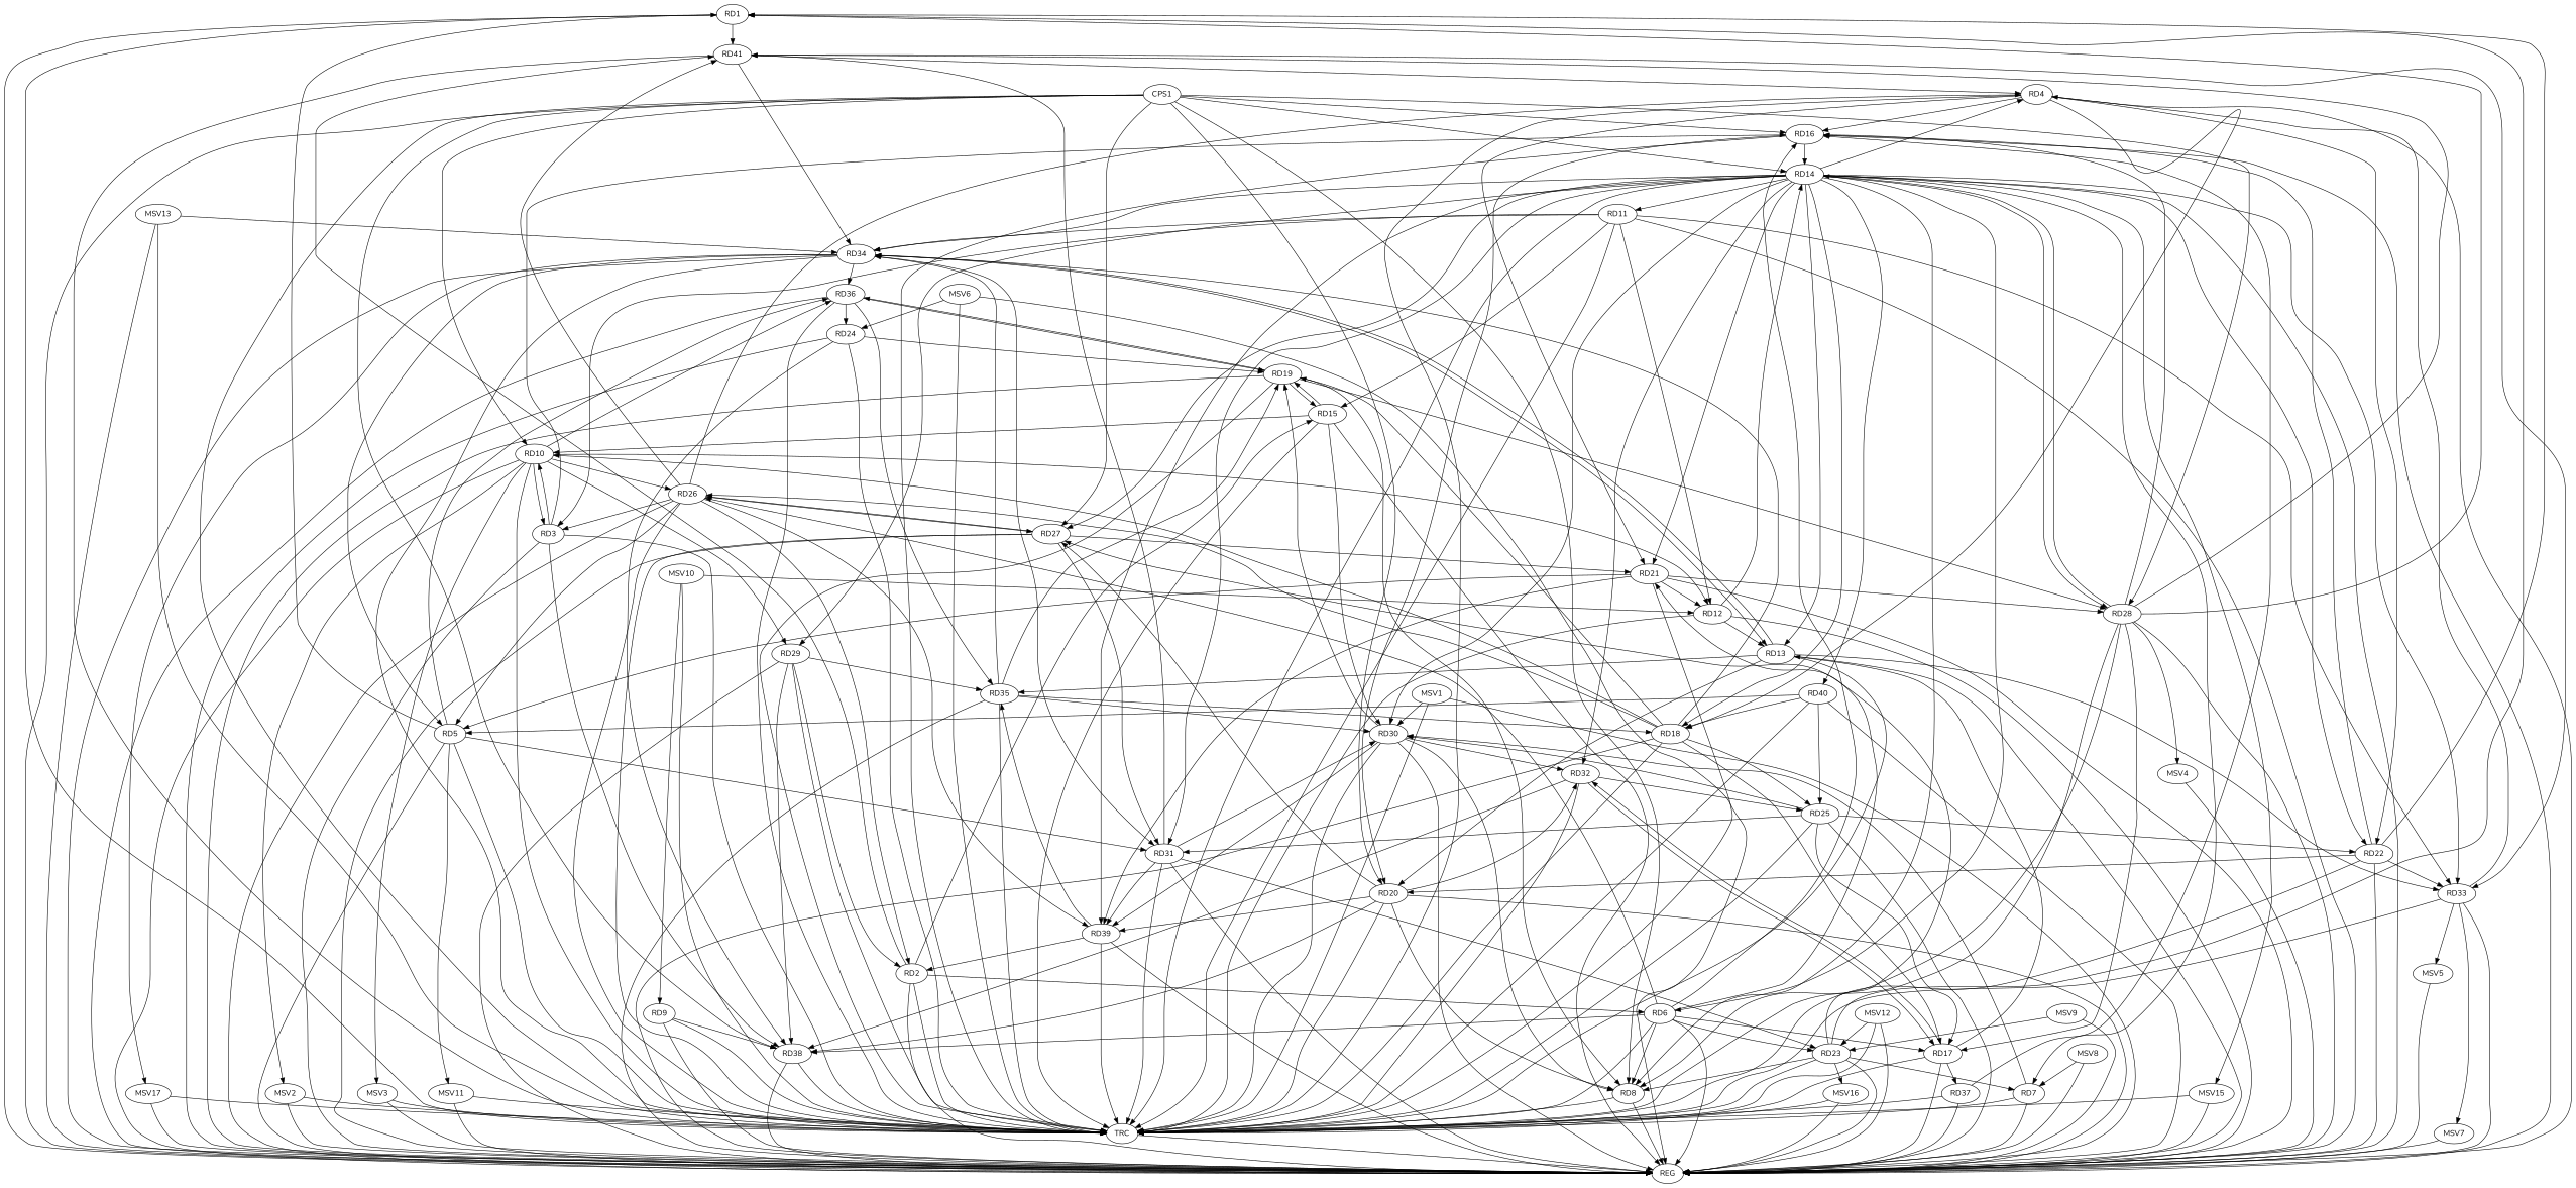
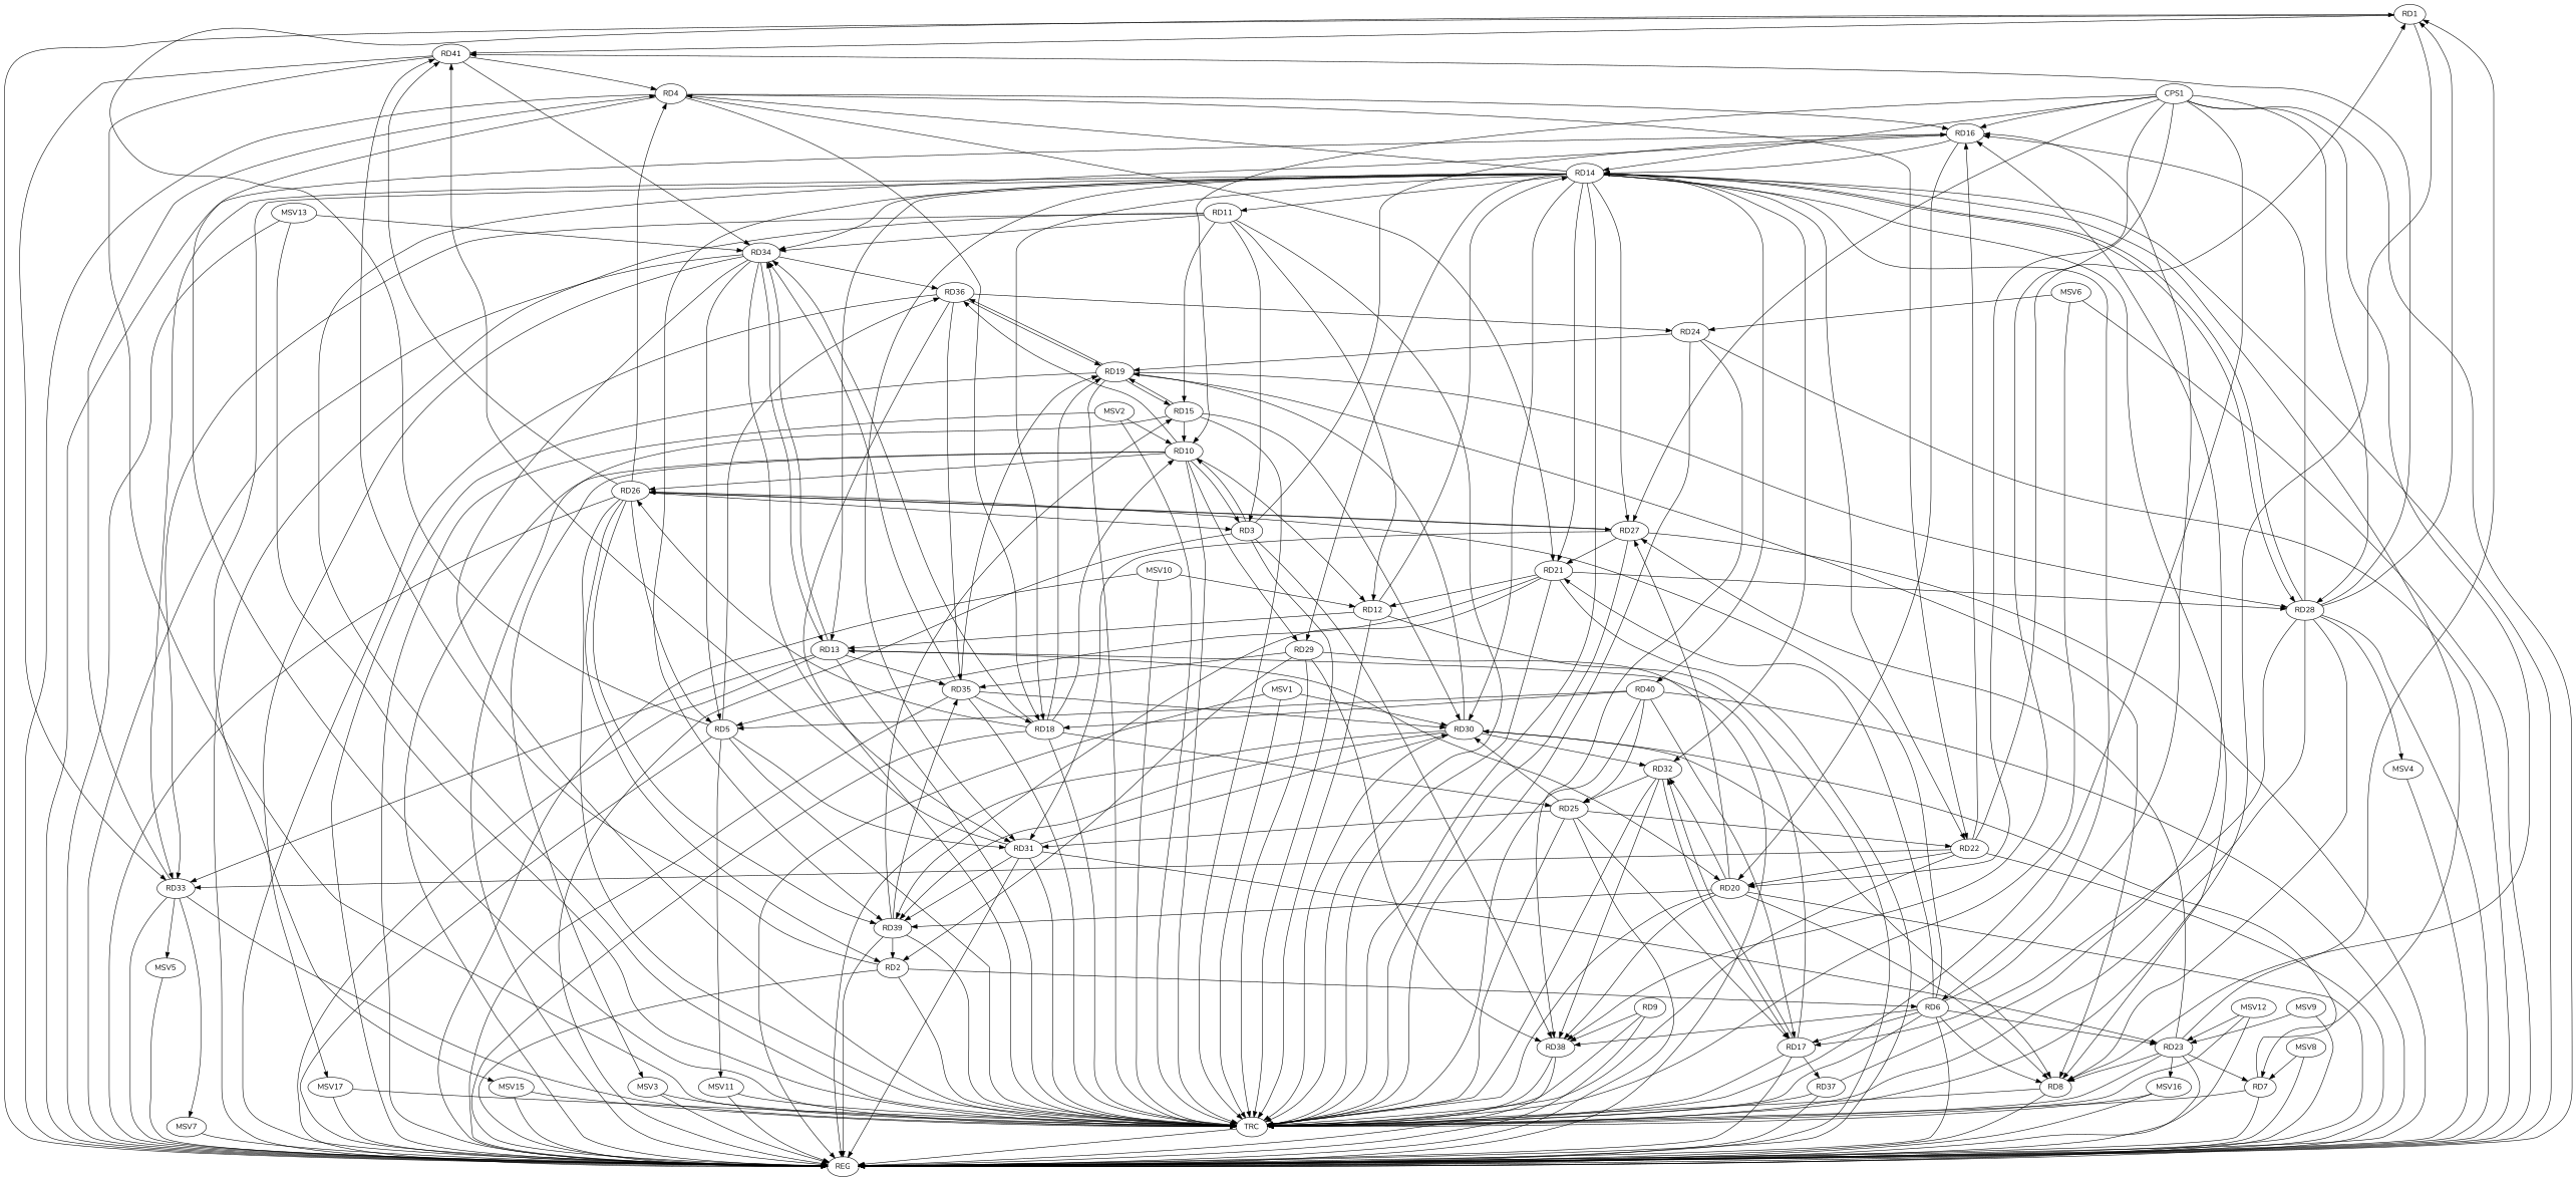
  strict digraph {
    fontname=Nunito
    node [fontname=Nunito]
    edge [fontname=Nunito]
    n1 [label=RD1]
    n2 [label=RD41]
    n3 [label=REG]
    n4 [label=TRC]
    n5 [label=RD4]
    n6 [label=RD33]
    n7 [label=RD34]
    n8 [label=RD2]
    n9 [label=RD6]
    n10 [label=RD16]
    n11 [label=RD38]
    n12 [label=RD21]
    n13 [label=RD8]
    n14 [label=RD17]
    n15 [label=RD23]
    n16 [label=RD26]
    n17 [label=RD3]
    n18 [label=RD10]
    n19 [label=RD36]
    n20 [label=RD12]
    n21 [label=RD29]
    n22 [label=MSV3]
    n23 [label=RD14]
    n24 [label=RD20]
    n25 [label=RD18]
    n26 [label=RD22]
    n27 [label=RD19]
    n28 [label=RD25]
    n29 [label=RD5]
    n30 [label=RD28]
    n31 [label=RD39]
    n32 [label=RD31]
    n33 [label=MSV11]
    n34 [label=RD30]
    n35 [label=RD35]
    n36 [label=RD24]
    n37 [label=RD13]
    n38 [label=RD32]
    n39 [label=RD37]
    n40 [label=RD7]
    n41 [label=RD27]
    n42 [label=MSV16]
    n43 [label=RD9]
    n44 [label=RD11]
    n45 [label=RD15]
    n46 [label=MSV5]
    n47 [label=MSV7]
    n48 [label=MSV17]
    n49 [label=RD40]
    n50 [label=MSV15]
    n51 [label=MSV4]
    n52 [label=CPS1]
    n53 [label=MSV1]
    n54 [label=MSV2]
    n55 [label=MSV6]
    n56 [label=MSV8]
    n57 [label=MSV9]
    n58 [label=MSV10]
    n59 [label=MSV12]
    n60 [label=MSV13]
    n1 -> n2
    n1 -> n3
    n1 -> n4
    n2 -> n4
    n2 -> n5
    n2 -> n6
    n2 -> n7
    n4 -> n3
    n5 -> n3
    n5 -> n4
    n5 -> n10
    n5 -> n12
    n5 -> n25
    n5 -> n26
    n6 -> n3
    n6 -> n4
    n6 -> n5
    n6 -> n46
    n6 -> n47
    n7 -> n3
    n7 -> n4
    n7 -> n19
    n7 -> n29
    n7 -> n32
    n7 -> n37
    n7 -> n48
    n8 -> n2
    n8 -> n3
    n8 -> n4
    n8 -> n9
    n9 -> n3
    n9 -> n4
    n9 -> n10
    n9 -> n11
    n9 -> n12
    n9 -> n13
    n9 -> n14
    n9 -> n15
    n9 -> n16
    n10 -> n3
    n10 -> n4
    n10 -> n23
    n10 -> n24
    n11 -> n3
    n11 -> n4
    n12 -> n3
    n12 -> n4
    n12 -> n20
    n12 -> n29
    n12 -> n30
    n12 -> n31
    n13 -> n3
    n13 -> n4
    n14 -> n3
    n14 -> n4
    n14 -> n37
    n14 -> n38
    n14 -> n39
    n15 -> n1
    n15 -> n3
    n15 -> n4
    n15 -> n13
    n15 -> n40
    n15 -> n41
    n15 -> n42
    n16 -> n2
    n16 -> n3
    n16 -> n4
    n16 -> n5
    n16 -> n8
    n16 -> n17
    n16 -> n29
    n16 -> n31
    n16 -> n41
    n17 -> n3
    n17 -> n4
    n17 -> n10
    n17 -> n11
    n17 -> n18
    n18 -> n3
    n18 -> n4
    n18 -> n16
    n18 -> n17
    n18 -> n19
    n18 -> n20
    n18 -> n21
    n18 -> n22
    n19 -> n3
    n19 -> n4
    n19 -> n27
    n19 -> n35
    n19 -> n36
    n20 -> n3
    n20 -> n4
    n20 -> n23
    n20 -> n37
    n21 -> n3
    n21 -> n4
    n21 -> n8
    n21 -> n11
    n21 -> n35
    n22 -> n3
    n22 -> n4
    n23 -> n3
    n23 -> n4
    n23 -> n5
    n23 -> n6
    n23 -> n7
    n23 -> n9
    n23 -> n12
    n23 -> n13
    n23 -> n21
    n23 -> n25
    n23 -> n26
    n23 -> n30
    n23 -> n31
    n23 -> n32
    n23 -> n34
    n23 -> n37
    n23 -> n38
    n23 -> n40
    n23 -> n41
    n23 -> n44
    n23 -> n49
    n23 -> n50
    n24 -> n3
    n24 -> n4
    n24 -> n11
    n24 -> n13
    n24 -> n31
    n24 -> n38
    n24 -> n41
    n25 -> n3
    n25 -> n4
    n25 -> n7
-   n25 -> n14
+   n49 -> n14
    n25 -> n16
    n25 -> n18
    n25 -> n27
    n25 -> n28
    n26 -> n1
    n26 -> n3
    n26 -> n4
    n26 -> n6
    n26 -> n10
    n26 -> n24
    n27 -> n3
    n27 -> n4
    n27 -> n13
    n27 -> n19
    n27 -> n30
    n27 -> n45
    n28 -> n3
    n28 -> n4
    n28 -> n14
    n28 -> n26
    n28 -> n32
    n28 -> n34
    n29 -> n1
    n29 -> n3
    n29 -> n4
    n29 -> n19
    n29 -> n32
    n29 -> n33
    n30 -> n1
    n30 -> n2
    n30 -> n3
    n30 -> n4
    n30 -> n10
    n30 -> n13
    n30 -> n14
    n30 -> n23
    n30 -> n51
    n31 -> n3
    n31 -> n4
    n31 -> n8
    n31 -> n35
-   n8 -> n45
+   n31 -> n45
    n32 -> n2
    n32 -> n3
    n32 -> n4
    n32 -> n15
    n32 -> n31
    n32 -> n34
    n33 -> n3
    n33 -> n4
    n34 -> n3
    n34 -> n4
    n34 -> n13
    n34 -> n27
    n34 -> n31
    n34 -> n38
    n35 -> n3
    n35 -> n4
    n35 -> n7
    n35 -> n25
    n35 -> n27
    n35 -> n34
    n36 -> n3
    n36 -> n4
    n36 -> n11
    n36 -> n27
    n37 -> n3
    n37 -> n4
    n37 -> n6
    n37 -> n7
    n37 -> n24
    n37 -> n35
    n38 -> n4
    n38 -> n11
    n38 -> n14
    n38 -> n28
    n39 -> n3
    n39 -> n4
    n39 -> n10
    n40 -> n3
    n40 -> n4
    n40 -> n34
    n41 -> n3
    n41 -> n4
    n41 -> n12
    n41 -> n16
    n41 -> n32
    n42 -> n3
    n42 -> n4
    n43 -> n3
    n43 -> n4
    n43 -> n11
    n44 -> n3
    n44 -> n4
    n44 -> n6
    n44 -> n7
    n44 -> n17
    n44 -> n20
    n44 -> n45
    n45 -> n3
    n45 -> n4
    n45 -> n18
    n45 -> n27
    n45 -> n34
    n46 -> n3
    n47 -> n3
    n48 -> n3
    n48 -> n4
    n49 -> n3
    n49 -> n4
    n49 -> n25
    n49 -> n28
    n49 -> n29
    n50 -> n3
    n50 -> n4
    n51 -> n3
    n52 -> n3
    n52 -> n4
    n52 -> n10
    n52 -> n11
    n52 -> n13
    n52 -> n18
    n52 -> n23
    n52 -> n24
    n52 -> n30
    n52 -> n41
    n53 -> n3
    n53 -> n4
    n53 -> n34
    n54 -> n3
    n54 -> n4
-   n18 -> n54
+   n54 -> n18
    n55 -> n3
    n55 -> n4
    n55 -> n36
    n56 -> n3
    n56 -> n40
    n57 -> n3
    n57 -> n15
-   n58 -> n43
+   n58 -> n3
    n58 -> n4
    n58 -> n20
    n59 -> n3
    n59 -> n4
    n59 -> n15
    n60 -> n3
    n60 -> n4
    n60 -> n7
  }
